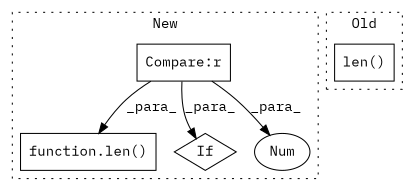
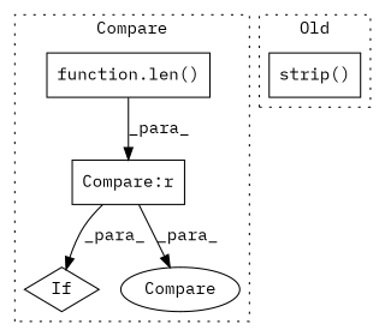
  digraph {
    fontname="IBM Plex Mono"
    node [a=75 fontname="IBM Plex Mono" shape=box]
    edge [fontname="IBM Plex Mono"]
    n1 [l="4,1" label="function.len()" s="682,695"]
    n2 [a=96 l=3 label=If s=679 shape=diamond]
    n3 [a=40 l=19 label="Compare:r" s=682]
-   n4 [a=76 l=1 label=Num s=700 shape=ellipse]
-   n5 [l=11 label="len()" s=691]
+   n4 [a=76 l=1 label=Compare s=700 shape=ellipse]
+   n5 [l=11 label="strip()" s=691]
    subgraph cluster_1 {
-     label=New
+     label=Compare
      style=dotted
      n1
      n2
      n3
      n4
    }
    subgraph cluster_2 {
      label=Old
      style=dotted
      n5
    }
-   n3 -> n1 [label=_para_]
+   n1 -> n3 [label=_para_]
    n3 -> n2 [label=_para_]
    n3 -> n4 [label=_para_]
  }
